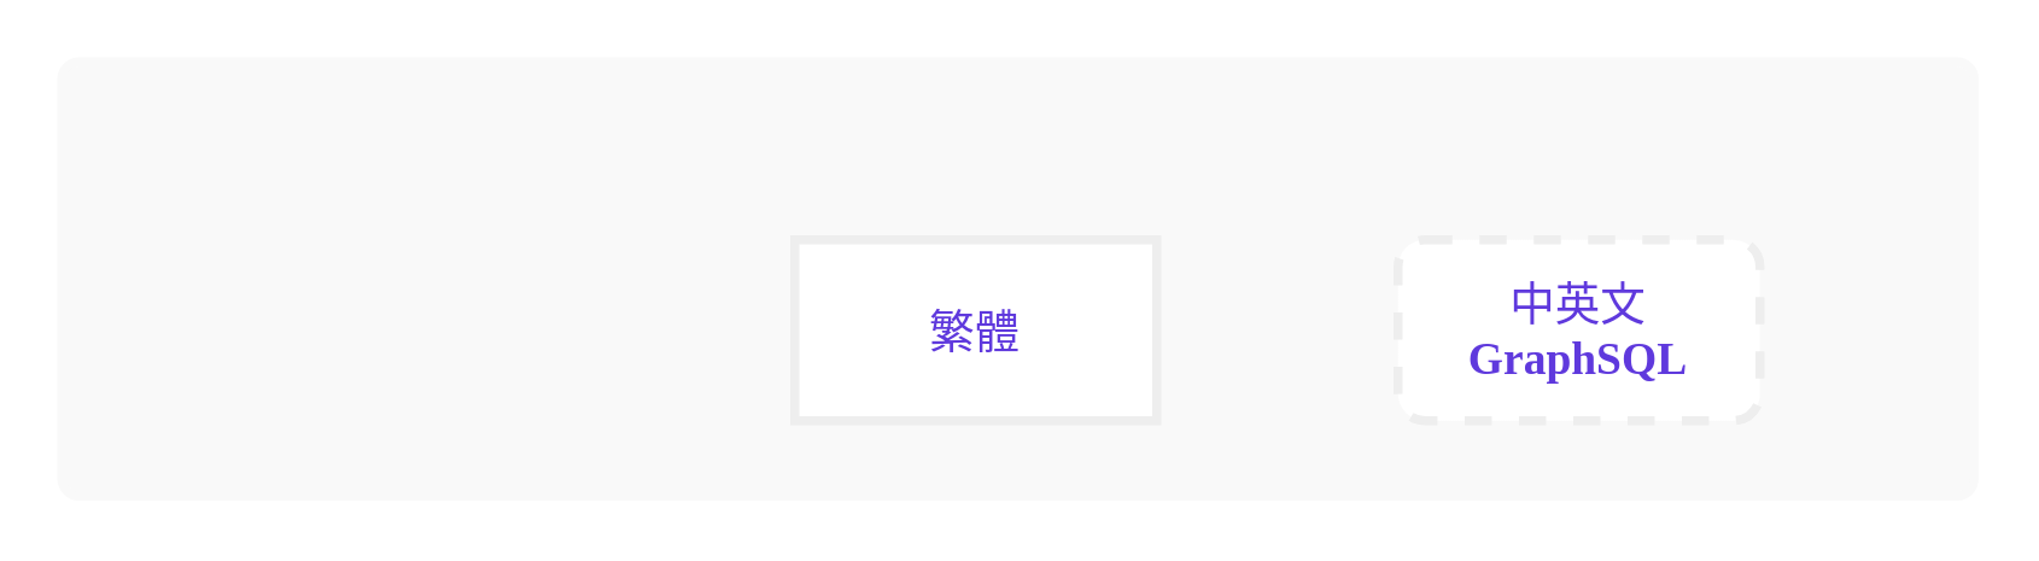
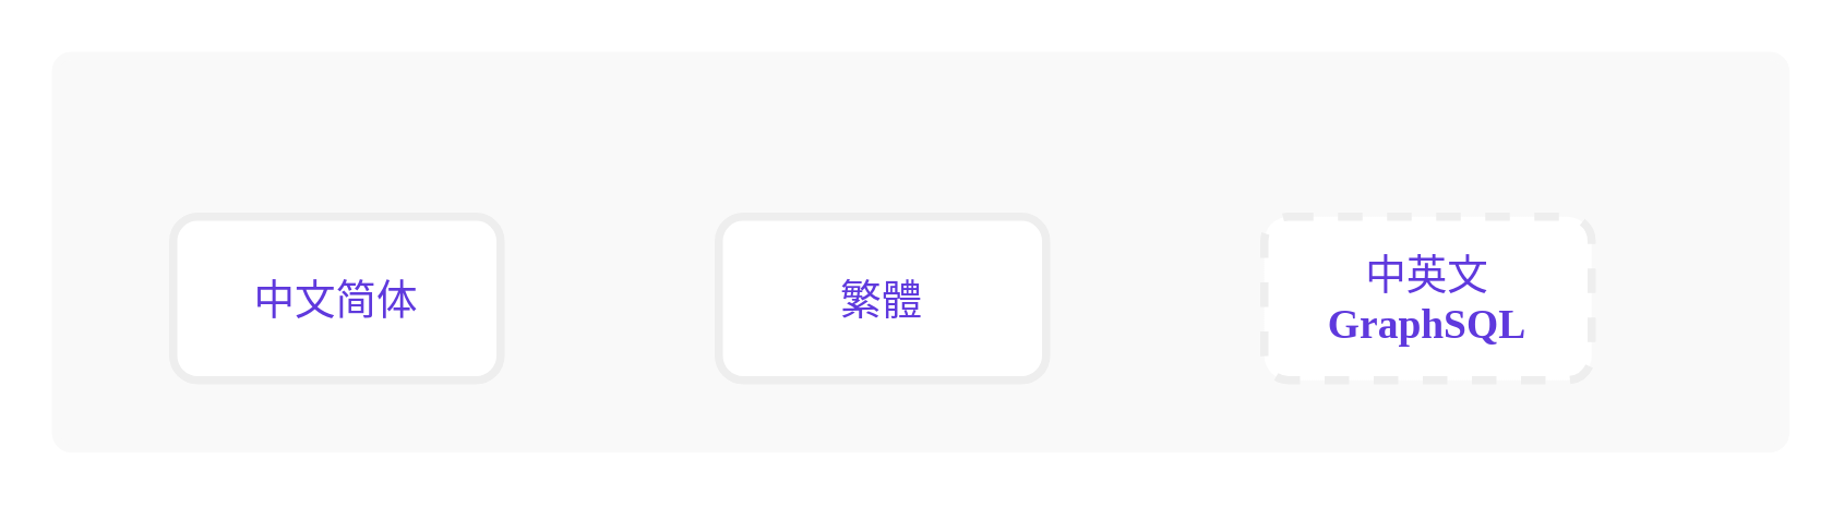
  <mxCell id="0" />
  <mxCell id="1" parent="0" />
  <mxCell id="2" value="" style="rounded=1;whiteSpace=wrap;html=1;fillColor=#F9F9F9;arcSize=4;shadow=0;strokeWidth=3;strokeColor=#F9F9F9;" vertex="1" parent="1"><mxGeometry x="20" y="20" width="634" height="144" as="geometry" /></mxCell>
- <mxCell id="4" value="&lt;font style=&quot;font-size: 15px&quot; face=&quot;Comic Sans MS&quot;&gt;&lt;span&gt;&lt;span&gt;&lt;span style=&quot;font-weight: 400;&quot;&gt;繁體&lt;/span&gt;&lt;br&gt;&lt;/span&gt;&lt;/span&gt;&lt;/font&gt;" style="whiteSpace=wrap;html=1;shadow=0;strokeWidth=3;fillColor=#FFFFFF;strokeColor=#EEEEEE;fontColor=#5F39DD;fontStyle=1;gradientColor=#ffffff;rounded=0;" vertex="1" parent="1"><mxGeometry x="263" y="79" width="120" height="60" as="geometry" /></mxCell>
+ <mxCell id="3" value="&lt;font style=&quot;font-size: 15px&quot; face=&quot;Comic Sans MS&quot;&gt;&lt;span&gt;&lt;span&gt;&lt;span style=&quot;font-weight: 400;&quot;&gt;中文简体&lt;/span&gt;&lt;br&gt;&lt;/span&gt;&lt;/span&gt;&lt;/font&gt;" style="rounded=1;whiteSpace=wrap;html=1;shadow=0;strokeWidth=3;fillColor=#FFFFFF;strokeColor=#EEEEEE;fontColor=#5F39DD;fontStyle=1;gradientColor=#ffffff;" vertex="1" parent="1"><mxGeometry x="63" y="79" width="120" height="60" as="geometry" /></mxCell>
+ <mxCell id="4" value="&lt;font style=&quot;font-size: 15px&quot; face=&quot;Comic Sans MS&quot;&gt;&lt;span&gt;&lt;span&gt;&lt;span style=&quot;font-weight: 400;&quot;&gt;繁體&lt;/span&gt;&lt;br&gt;&lt;/span&gt;&lt;/span&gt;&lt;/font&gt;" style="rounded=1;whiteSpace=wrap;html=1;shadow=0;strokeWidth=3;fillColor=#FFFFFF;strokeColor=#EEEEEE;fontColor=#5F39DD;fontStyle=1;gradientColor=#ffffff;" vertex="1" parent="1"><mxGeometry x="263" y="79" width="120" height="60" as="geometry" /></mxCell>
  <mxCell id="5" value="&lt;font style=&quot;font-size: 15px&quot; face=&quot;Comic Sans MS&quot;&gt;&lt;span&gt;&lt;span&gt;&lt;span style=&quot;font-weight: normal&quot;&gt;中英文&lt;/span&gt;&lt;br&gt;GraphSQL&lt;br&gt;&lt;/span&gt;&lt;/span&gt;&lt;/font&gt;" style="rounded=1;whiteSpace=wrap;html=1;shadow=0;strokeWidth=3;fillColor=#FFFFFF;strokeColor=#EEEEEE;fontColor=#5F39DD;fontStyle=1;gradientColor=#ffffff;dashed=1;" vertex="1" parent="1"><mxGeometry x="463" y="79" width="120" height="60" as="geometry" /></mxCell>
